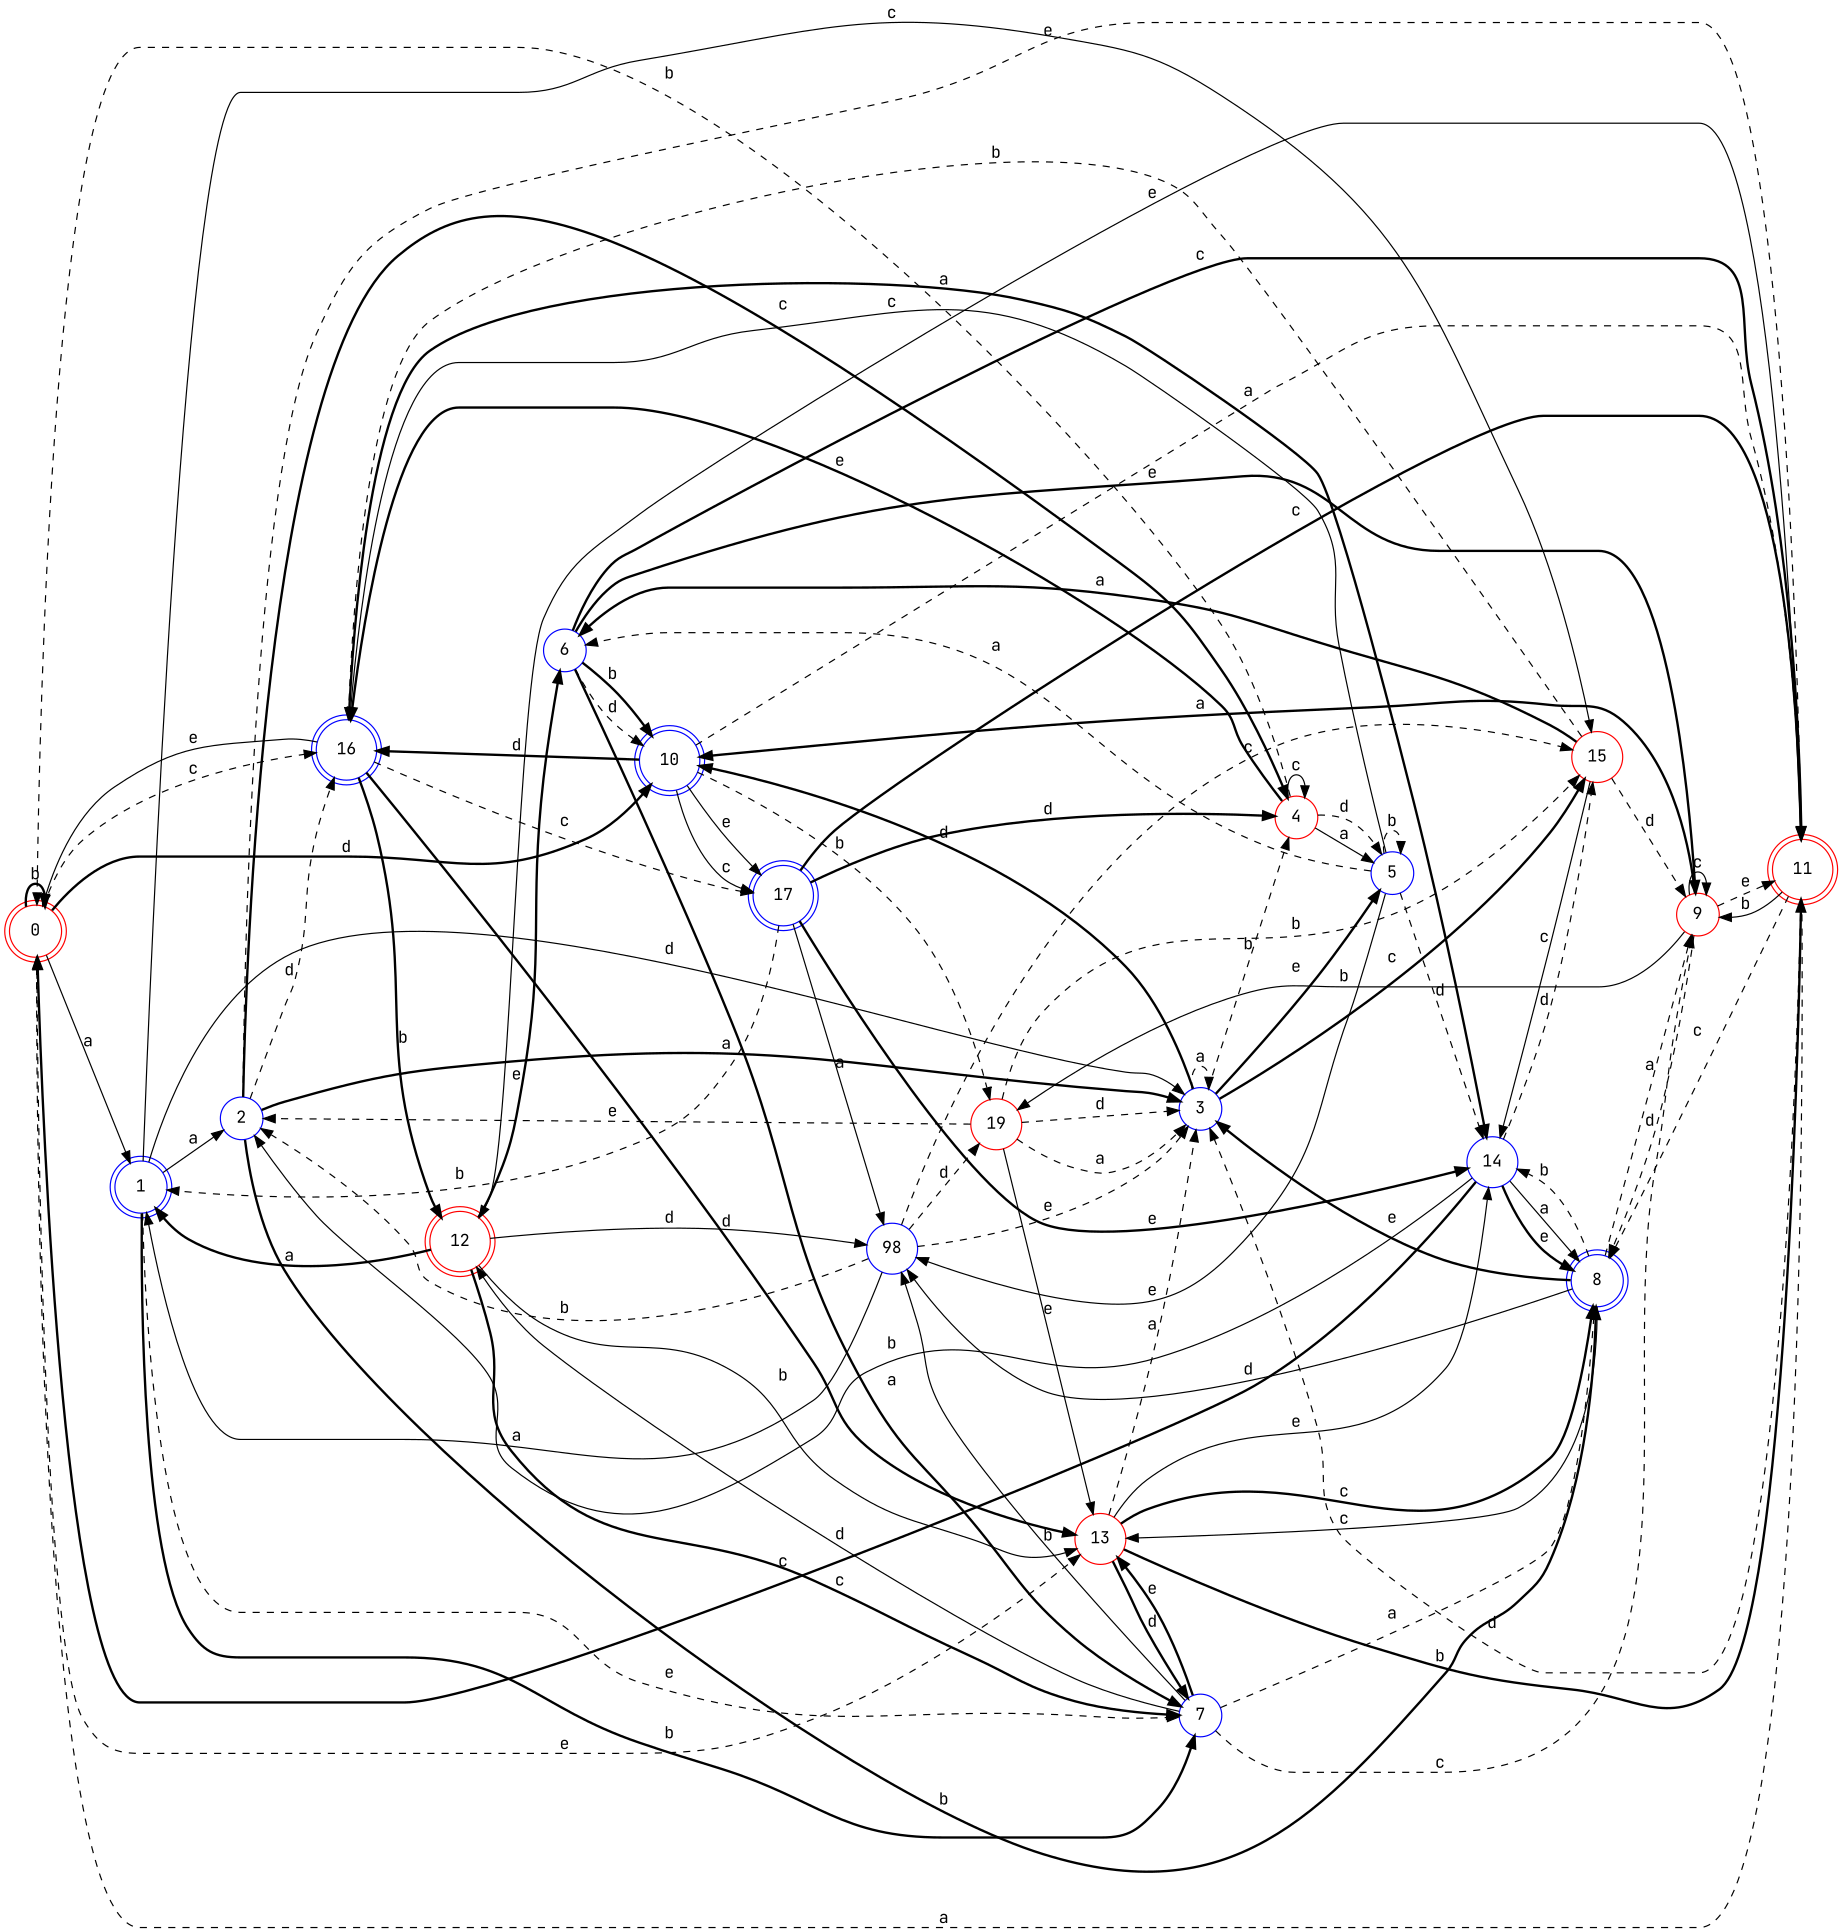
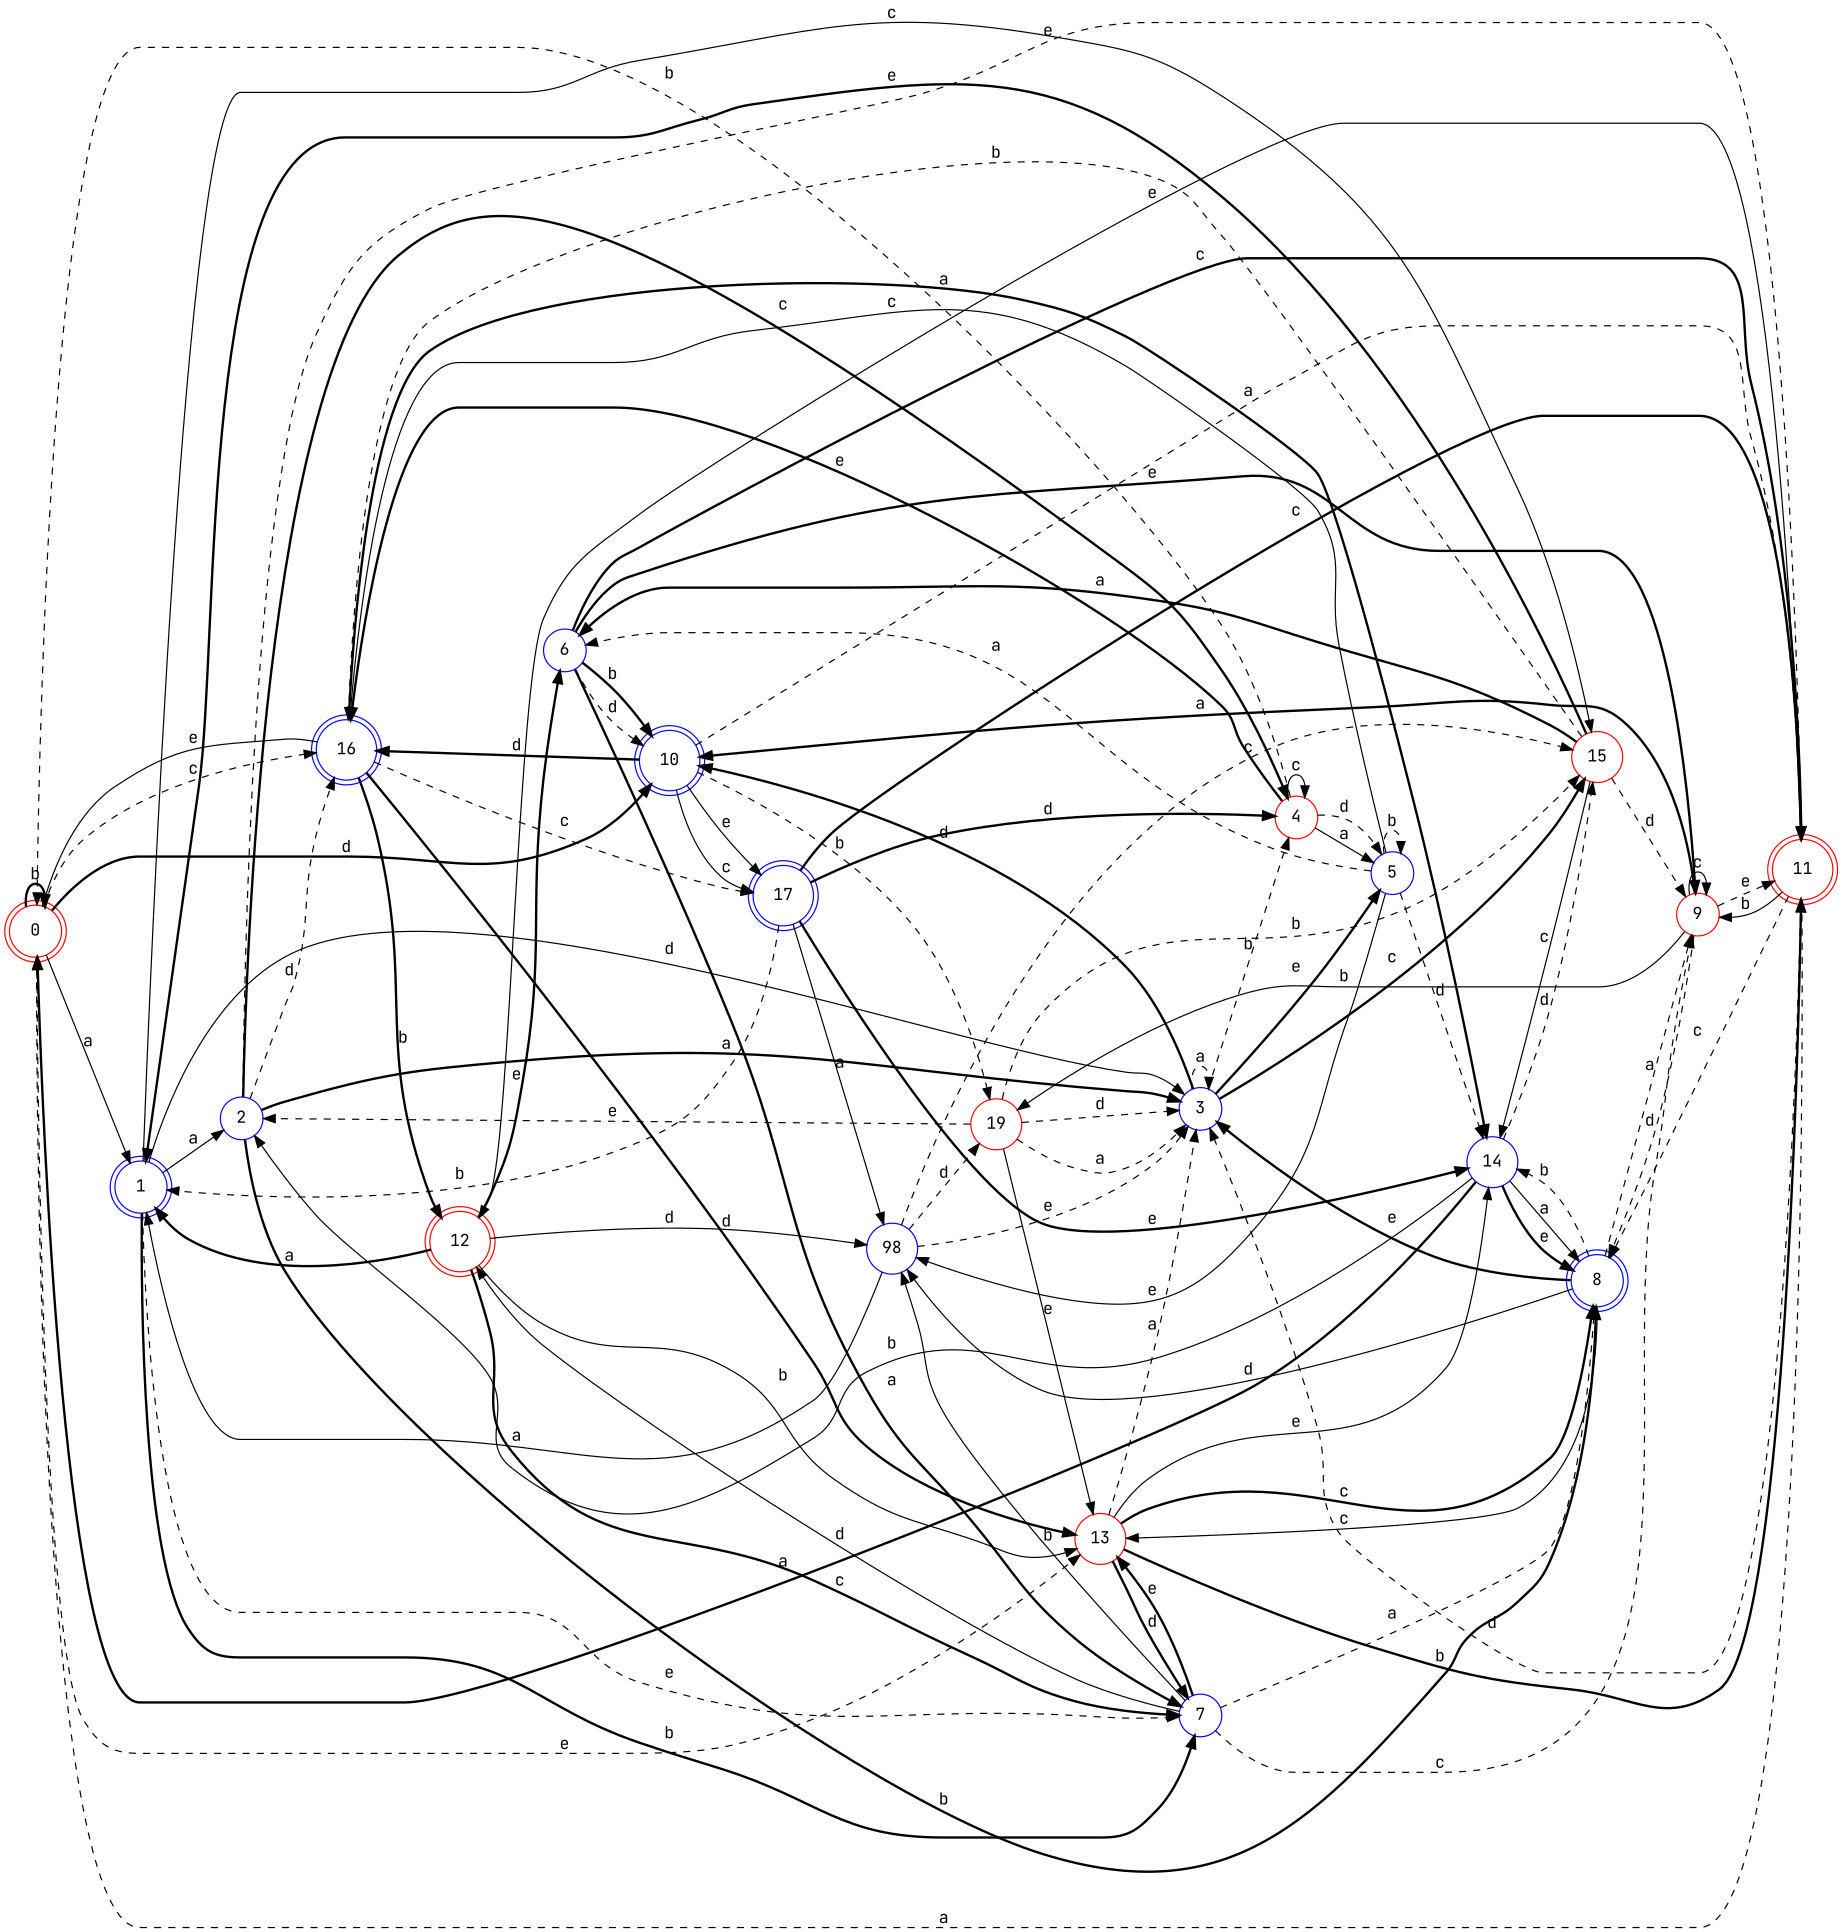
  digraph {
    fontname="JetBrains Mono"
    rankdir=LR
    node [color=blue fillcolor=white fontname="JetBrains Mono" shape=circle style=filled]
    edge [fontname="JetBrains Mono" style=dashed]
    n1 [color=red label=0 shape=doublecircle style="rounded,filled"]
    n2 [label=1 shape=doublecircle style="rounded,filled"]
    n3 [label=10 shape=doublecircle style="rounded,filled"]
    n4 [color=red label=13]
    n5 [label=16 shape=doublecircle style="rounded,filled"]
    n6 [label=2]
    n7 [label=3]
    n8 [label=7]
    n9 [color=red label=15]
    n10 [color=red label=11 shape=doublecircle style="rounded,filled"]
    n11 [color=red label=19]
    n12 [label=17 shape=doublecircle style="rounded,filled"]
    n13 [label=8 shape=doublecircle style="rounded,filled"]
    n14 [label=14]
    n15 [color=red label=12 shape=doublecircle style="rounded,filled"]
    n16 [color=red label=4]
    n17 [label=5]
    n18 [label=98]
    n19 [color=red label=9]
    n20 [label=6]
    n1 -> n1 [label=b style=bold]
    n1 -> n2 [label=a style=solid]
    n1 -> n3 [label=d style=bold]
    n1 -> n4 [label=e]
    n1 -> n5 [label=c]
    n2 -> n6 [label=a style=solid]
    n2 -> n7 [label=d style=solid]
    n2 -> n8 [label=b style=bold]
    n2 -> n8 [label=e]
    n2 -> n9 [label=c style=solid]
    n3 -> n5 [label=d style=bold]
    n3 -> n10 [label=a]
    n3 -> n11 [label=b]
    n3 -> n12 [label=c style=solid]
    n3 -> n12 [label=e style=solid]
    n4 -> n7 [label=a]
    n4 -> n8 [label=d style=bold]
    n4 -> n10 [label=b style=bold]
    n4 -> n13 [label=c style=bold]
    n4 -> n14 [label=e style=solid]
    n5 -> n1 [label=e style=solid]
    n5 -> n4 [label=d style=bold]
    n5 -> n12 [label=c]
    n5 -> n14 [label=a style=bold]
    n5 -> n15 [label=b style=bold]
    n6 -> n5 [label=d]
    n6 -> n7 [label=a style=bold]
    n6 -> n10 [label=e]
    n6 -> n13 [label=b style=bold]
    n6 -> n16 [label=c style=bold]
    n7 -> n3 [label=d style=bold]
    n7 -> n7 [label=a]
    n7 -> n9 [label=c style=bold]
    n7 -> n16 [label=b]
    n7 -> n17 [label=e style=bold]
    n8 -> n4 [label=e style=bold]
    n8 -> n13 [label=a]
    n8 -> n15 [label=d style=solid]
    n8 -> n18 [label=b style=solid]
    n8 -> n19 [label=c]
+   n9 -> n2 [label=e style=bold]
    n9 -> n5 [label=b]
    n9 -> n14 [label=c style=solid]
    n9 -> n19 [label=d]
    n9 -> n20 [label=a style=bold]
    n10 -> n1 [label=a]
    n10 -> n7 [label=d]
    n10 -> n13 [label=c]
    n10 -> n15 [label=e style=solid]
    n10 -> n19 [label=b style=solid]
    n11 -> n4 [label=e style=solid]
    n11 -> n6 [label=e]
    n11 -> n7 [label=a]
    n11 -> n7 [label=d]
    n11 -> n9 [label=b]
    n12 -> n2 [label=b]
    n12 -> n10 [label=c style=bold]
    n12 -> n14 [label=e style=bold]
    n12 -> n16 [label=d style=bold]
    n12 -> n18 [label=a style=solid]
    n13 -> n4 [label=c style=solid]
    n13 -> n7 [label=e style=bold]
    n13 -> n14 [label=b]
    n13 -> n18 [label=d style=solid]
    n13 -> n19 [label=a]
-   n14 -> n1 [label=c style=bold]
+   n14 -> n1 [label=a style=bold]
    n14 -> n6 [label=b style=solid]
    n14 -> n9 [label=d]
    n14 -> n13 [label=a style=solid]
    n14 -> n13 [label=e style=bold]
    n15 -> n2 [label=a style=bold]
    n15 -> n4 [label=b style=solid]
    n15 -> n8 [label=c style=bold]
    n15 -> n18 [label=d style=solid]
    n15 -> n20 [label=e style=bold]
    n16 -> n1 [label=b]
    n16 -> n5 [label=e style=bold]
    n16 -> n16 [label=c style=solid]
    n16 -> n17 [label=a style=solid]
    n16 -> n17 [label=d]
    n17 -> n5 [label=c style=solid]
    n17 -> n14 [label=d]
    n17 -> n17 [label=b]
    n17 -> n18 [label=e style=solid]
    n17 -> n20 [label=a]
    n18 -> n2 [label=a style=solid]
-   n18 -> n6 [label=b]
    n18 -> n7 [label=e]
    n18 -> n9 [label=c]
    n18 -> n11 [label=d]
    n19 -> n3 [label=a style=bold]
    n19 -> n10 [label=e]
    n19 -> n11 [label=b style=solid]
    n19 -> n13 [label=d]
    n19 -> n19 [label=c style=solid]
    n20 -> n3 [label=b style=bold]
    n20 -> n3 [label=d]
    n20 -> n8 [label=a style=bold]
    n20 -> n10 [label=c style=bold]
    n20 -> n19 [label=e style=bold]
  }
